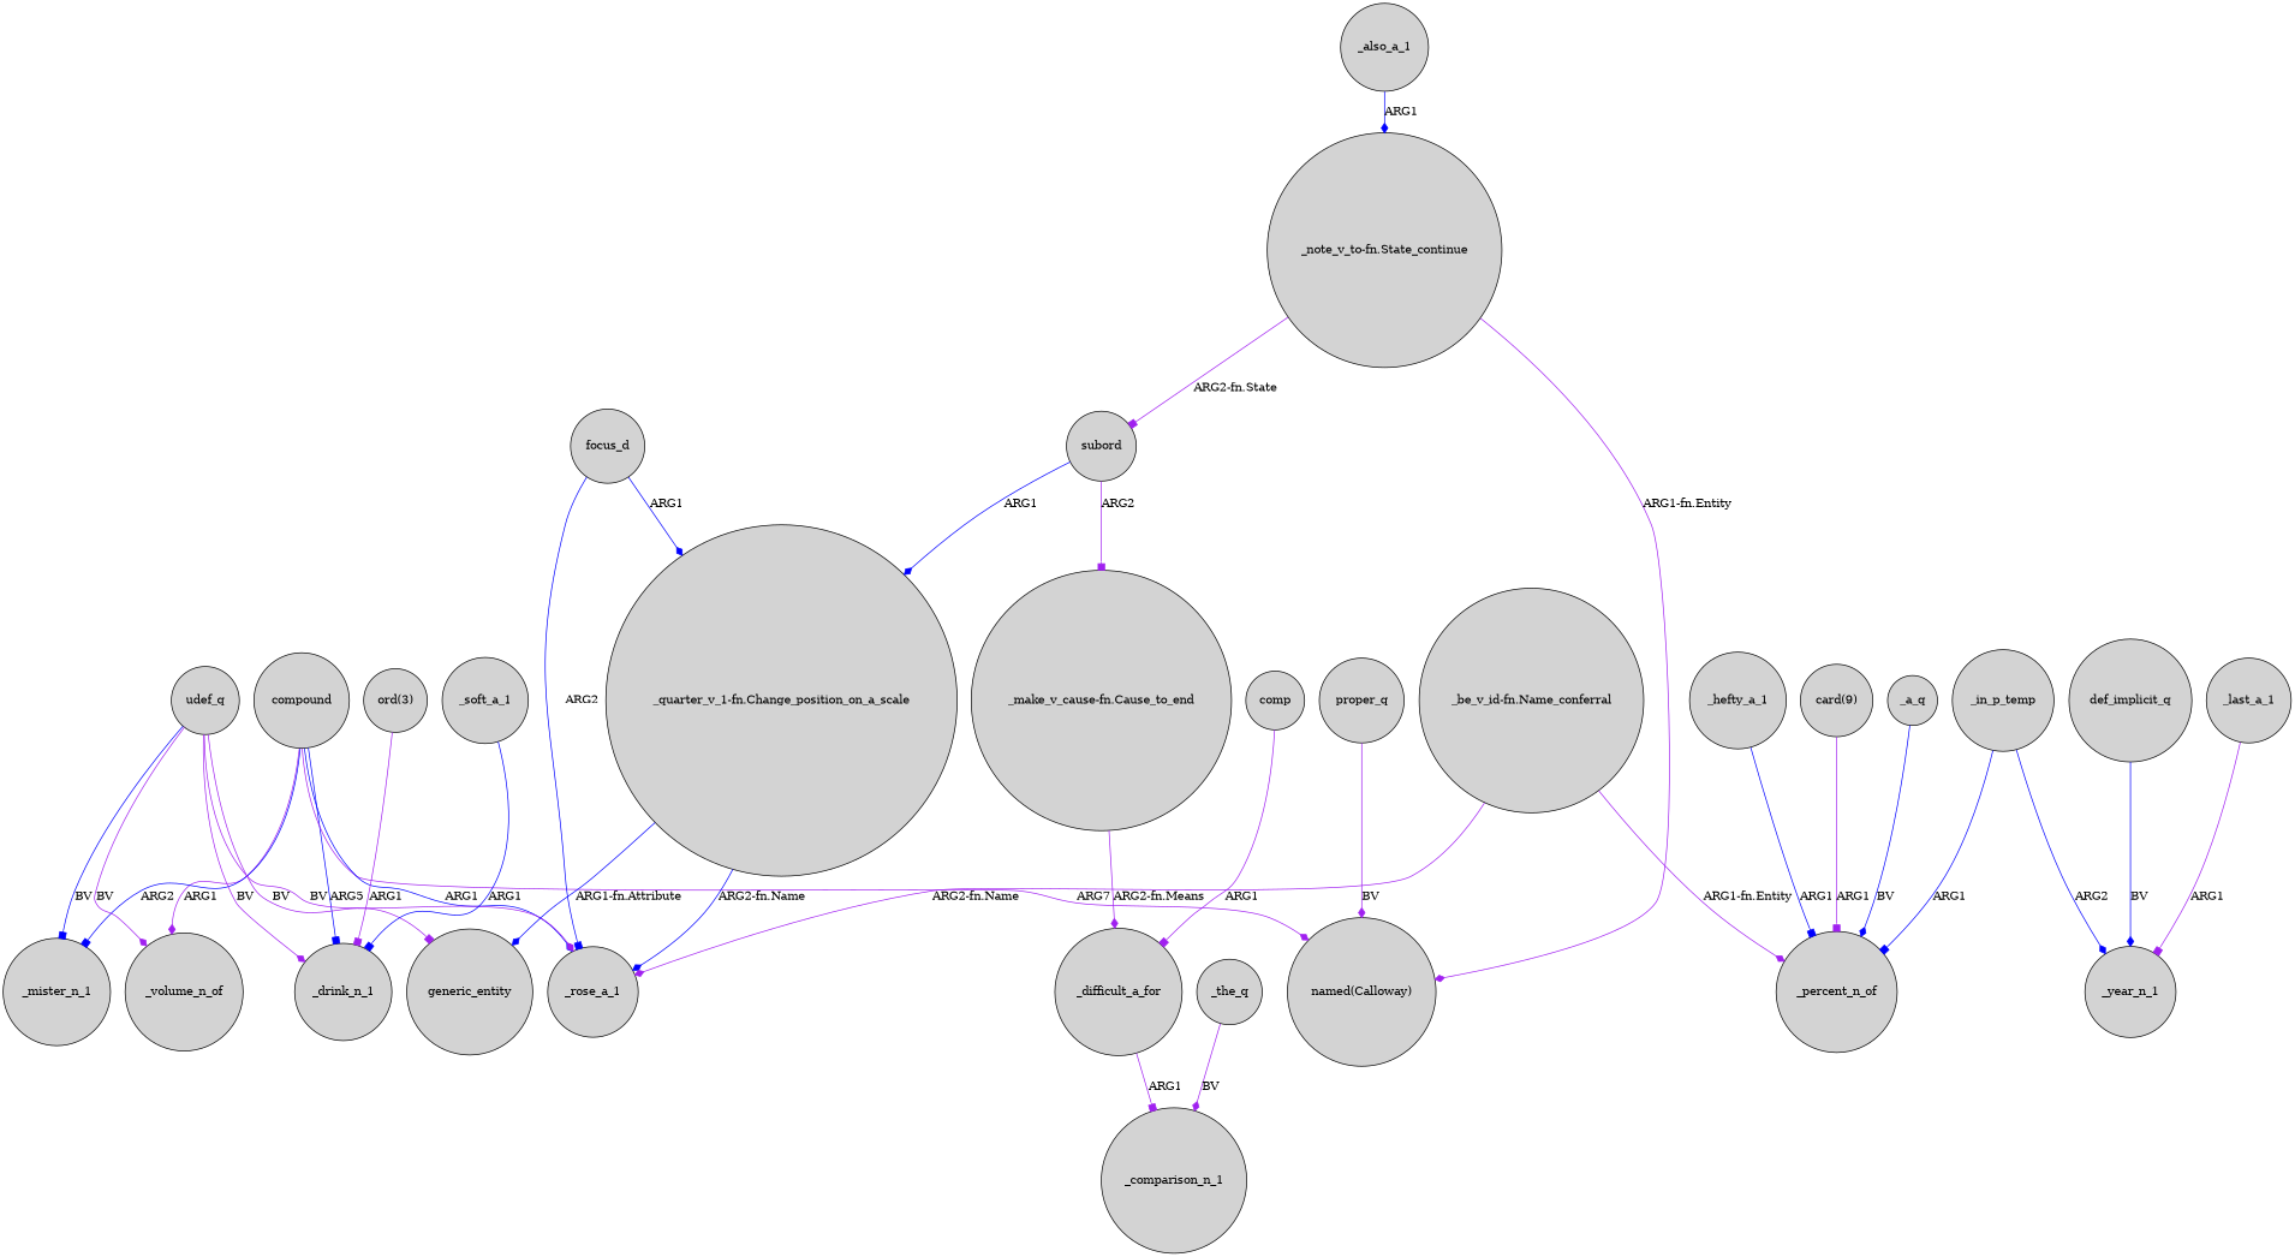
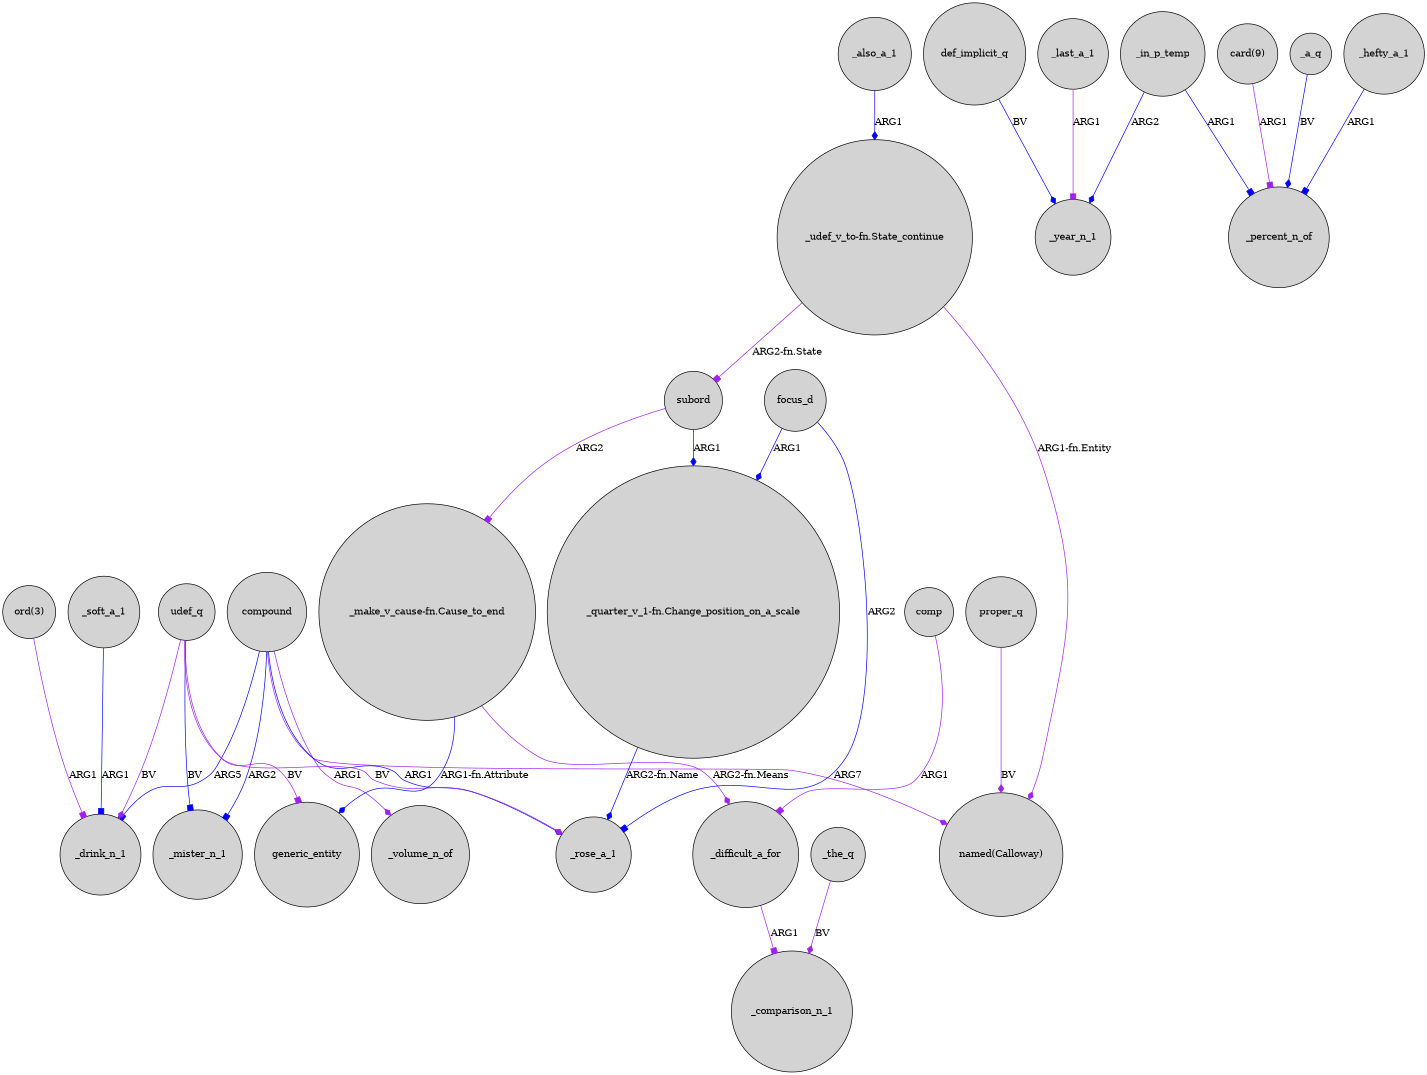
  digraph {
    fontname="DejaVu Serif"
    node [fontname="DejaVu Serif" shape=circle style=filled]
    edge [arrowhead=diamond color=purple fontname="DejaVu Serif"]
    compound
    _volume_n_of
    _mister_n_1
    _drink_n_1
    "named(Calloway)"
    _rose_a_1
    def_implicit_q
    _year_n_1
    proper_q
    "card(9)"
    _percent_n_of
    udef_q
    generic_entity
    subord
    "_make_v_cause-fn.Cause_to_end"
    "_quarter_v_1-fn.Change_position_on_a_scale"
    _difficult_a_for
    _comparison_n_1
    focus_d
-   "_be_v_id-fn.Name_conferral"
-   "_note_v_to-fn.State_continue"
+   "_note_v_to-fn.State_continue" [label="_udef_v_to-fn.State_continue"]
    _last_a_1
    comp
    _in_p_temp
    "ord(3)"
    _a_q
    _the_q
    _soft_a_1
    _also_a_1
    _hefty_a_1
    compound -> _volume_n_of [label=ARG1]
    compound -> _mister_n_1 [arrowhead=box color=blue label=ARG2]
    compound -> _drink_n_1 [arrowhead=box color=blue label=ARG5]
    compound -> "named(Calloway)" [label=ARG7]
    compound -> _rose_a_1 [color=blue label=ARG1]
    def_implicit_q -> _year_n_1 [color=blue label=BV]
    proper_q -> "named(Calloway)" [label=BV]
    "card(9)" -> _percent_n_of [arrowhead=box label=ARG1]
-   udef_q -> _volume_n_of [label=BV]
    udef_q -> _mister_n_1 [arrowhead=box color=blue label=BV]
    udef_q -> _drink_n_1 [label=BV]
    udef_q -> _rose_a_1 [label=BV]
    udef_q -> generic_entity [arrowhead=box label=BV]
    subord -> "_make_v_cause-fn.Cause_to_end" [arrowhead=box label=ARG2]
    subord -> "_quarter_v_1-fn.Change_position_on_a_scale" [color=blue label=ARG1]
    "_make_v_cause-fn.Cause_to_end" -> _difficult_a_for [label="ARG2-fn.Means"]
    "_quarter_v_1-fn.Change_position_on_a_scale" -> _rose_a_1 [color=blue label="ARG2-fn.Name"]
-   "_quarter_v_1-fn.Change_position_on_a_scale" -> generic_entity [color=blue label="ARG1-fn.Attribute"]
+   "_make_v_cause-fn.Cause_to_end" -> generic_entity [color=blue label="ARG1-fn.Attribute"]
    _difficult_a_for -> _comparison_n_1 [arrowhead=box label=ARG1]
    focus_d -> _rose_a_1 [arrowhead=box color=blue label=ARG2]
    focus_d -> "_quarter_v_1-fn.Change_position_on_a_scale" [color=blue label=ARG1]
-   "_be_v_id-fn.Name_conferral" -> _rose_a_1 [label="ARG2-fn.Name"]
-   "_be_v_id-fn.Name_conferral" -> _percent_n_of [label="ARG1-fn.Entity"]
    "_note_v_to-fn.State_continue" -> "named(Calloway)" [label="ARG1-fn.Entity"]
    "_note_v_to-fn.State_continue" -> subord [arrowhead=box label="ARG2-fn.State"]
    _last_a_1 -> _year_n_1 [arrowhead=box label=ARG1]
    comp -> _difficult_a_for [arrowhead=box label=ARG1]
    _in_p_temp -> _year_n_1 [color=blue label=ARG2]
    _in_p_temp -> _percent_n_of [arrowhead=box color=blue label=ARG1]
    "ord(3)" -> _drink_n_1 [arrowhead=box label=ARG1]
    _a_q -> _percent_n_of [color=blue label=BV]
    _the_q -> _comparison_n_1 [label=BV]
    _soft_a_1 -> _drink_n_1 [arrowhead=box color=blue label=ARG1]
    _also_a_1 -> "_note_v_to-fn.State_continue" [color=blue label=ARG1]
    _hefty_a_1 -> _percent_n_of [arrowhead=box color=blue label=ARG1]
  }
